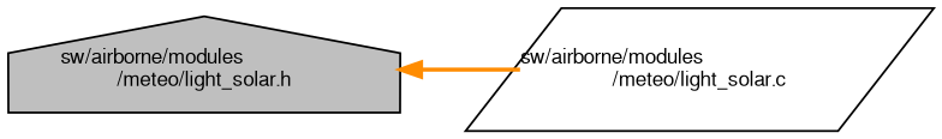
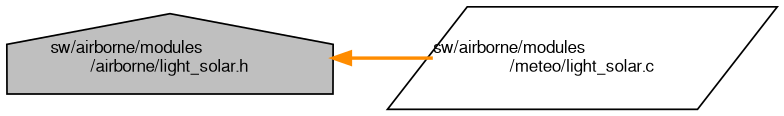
  digraph {
    rankdir=LR
    node [color=black fontname=FreeSans fontsize=10 style=filled]
-   n1 [fillcolor=grey75 fontcolor=black height=0.2 label="sw/airborne/modules\l/meteo/light_solar.h" shape=house width=0.4]
+   n1 [fillcolor=grey75 fontcolor=black height=0.2 label="sw/airborne/modules\l/airborne/light_solar.h" shape=house width=0.4]
    n2 [fillcolor=white height=0.2 label="sw/airborne/modules\l/meteo/light_solar.c" shape=parallelogram width=0.4]
    n1 -> n2 [color=darkorange dir=back fontname=FreeSans fontsize=10 labelfontname=FreeSans labelfontsize=10 style=bold]
  }
